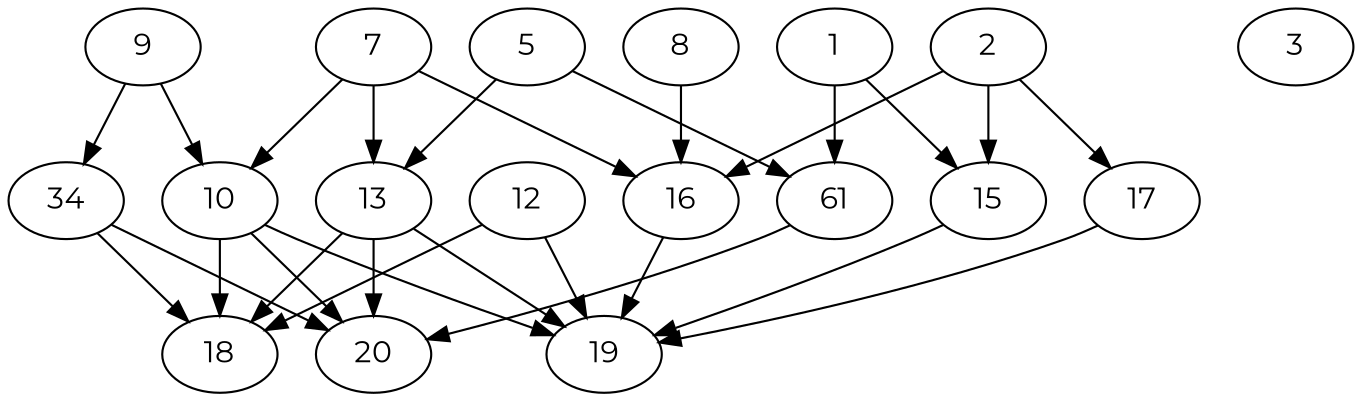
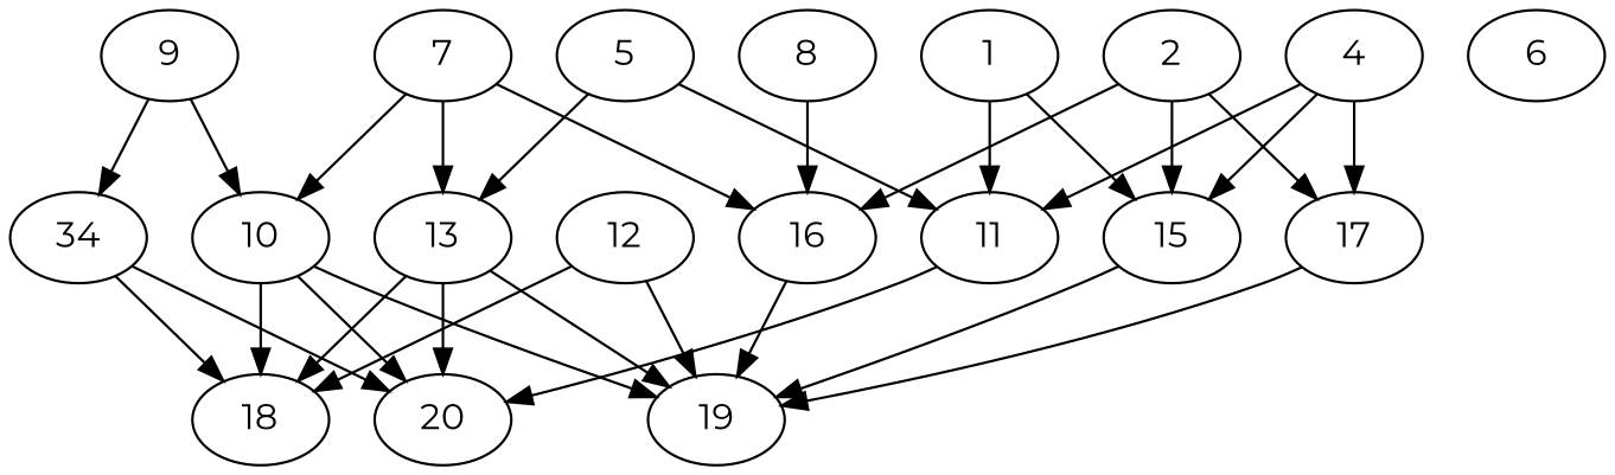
  digraph {
    fontname=Montserrat
    node [alpha=0.09 fontname=Montserrat]
    edge [fontname=Montserrat]
    1 [expect_size=48747520]
-   11 [expect_size=21377024 label=61]
+   11 [expect_size=21377024]
    15 [alpha=0.15 expect_size=9954304]
    20 [alpha=0.11 expect_size=15503360]
    2 [alpha=0.17 expect_size=40274944]
    16 [alpha=0.17 expect_size=16393216]
    17 [alpha=0.10 expect_size=47254528]
    19 [alpha=0.12 expect_size=42312704]
-   3 [alpha=0.04 expect_size=22654976]
+   3 [alpha=0.04 expect_size=22654976 label=6]
+   4 [alpha=0.06 expect_size=43157504]
    5 [alpha=0.03 expect_size=39442432]
    13 [alpha=0.11 expect_size=33810432]
    18 [expect_size=6565888]
    7 [alpha=0.03 expect_size=22427648]
    10 [alpha=0.00 expect_size=31862784]
    12 [alpha=0.03 expect_size=41532416]
    8 [alpha=0.15 expect_size=50651136]
    9 [expect_size=6173696]
    n19 [alpha=0.19 expect_size=43672576 label=34]
    1 -> 11
    1 -> 15
    11 -> 20
    15 -> 19
    2 -> 15
    2 -> 16
    2 -> 17
    16 -> 19
    17 -> 19
+   4 -> 11
+   4 -> 15
+   4 -> 17
    5 -> 11
    5 -> 13
    13 -> 20
    13 -> 19
    13 -> 18
    7 -> 16
    7 -> 13
    7 -> 10
    10 -> 20
    10 -> 19
    10 -> 18
    12 -> 19
    12 -> 18
    8 -> 16
    9 -> 10
    9 -> n19
    n19 -> 20
    n19 -> 18
  }
